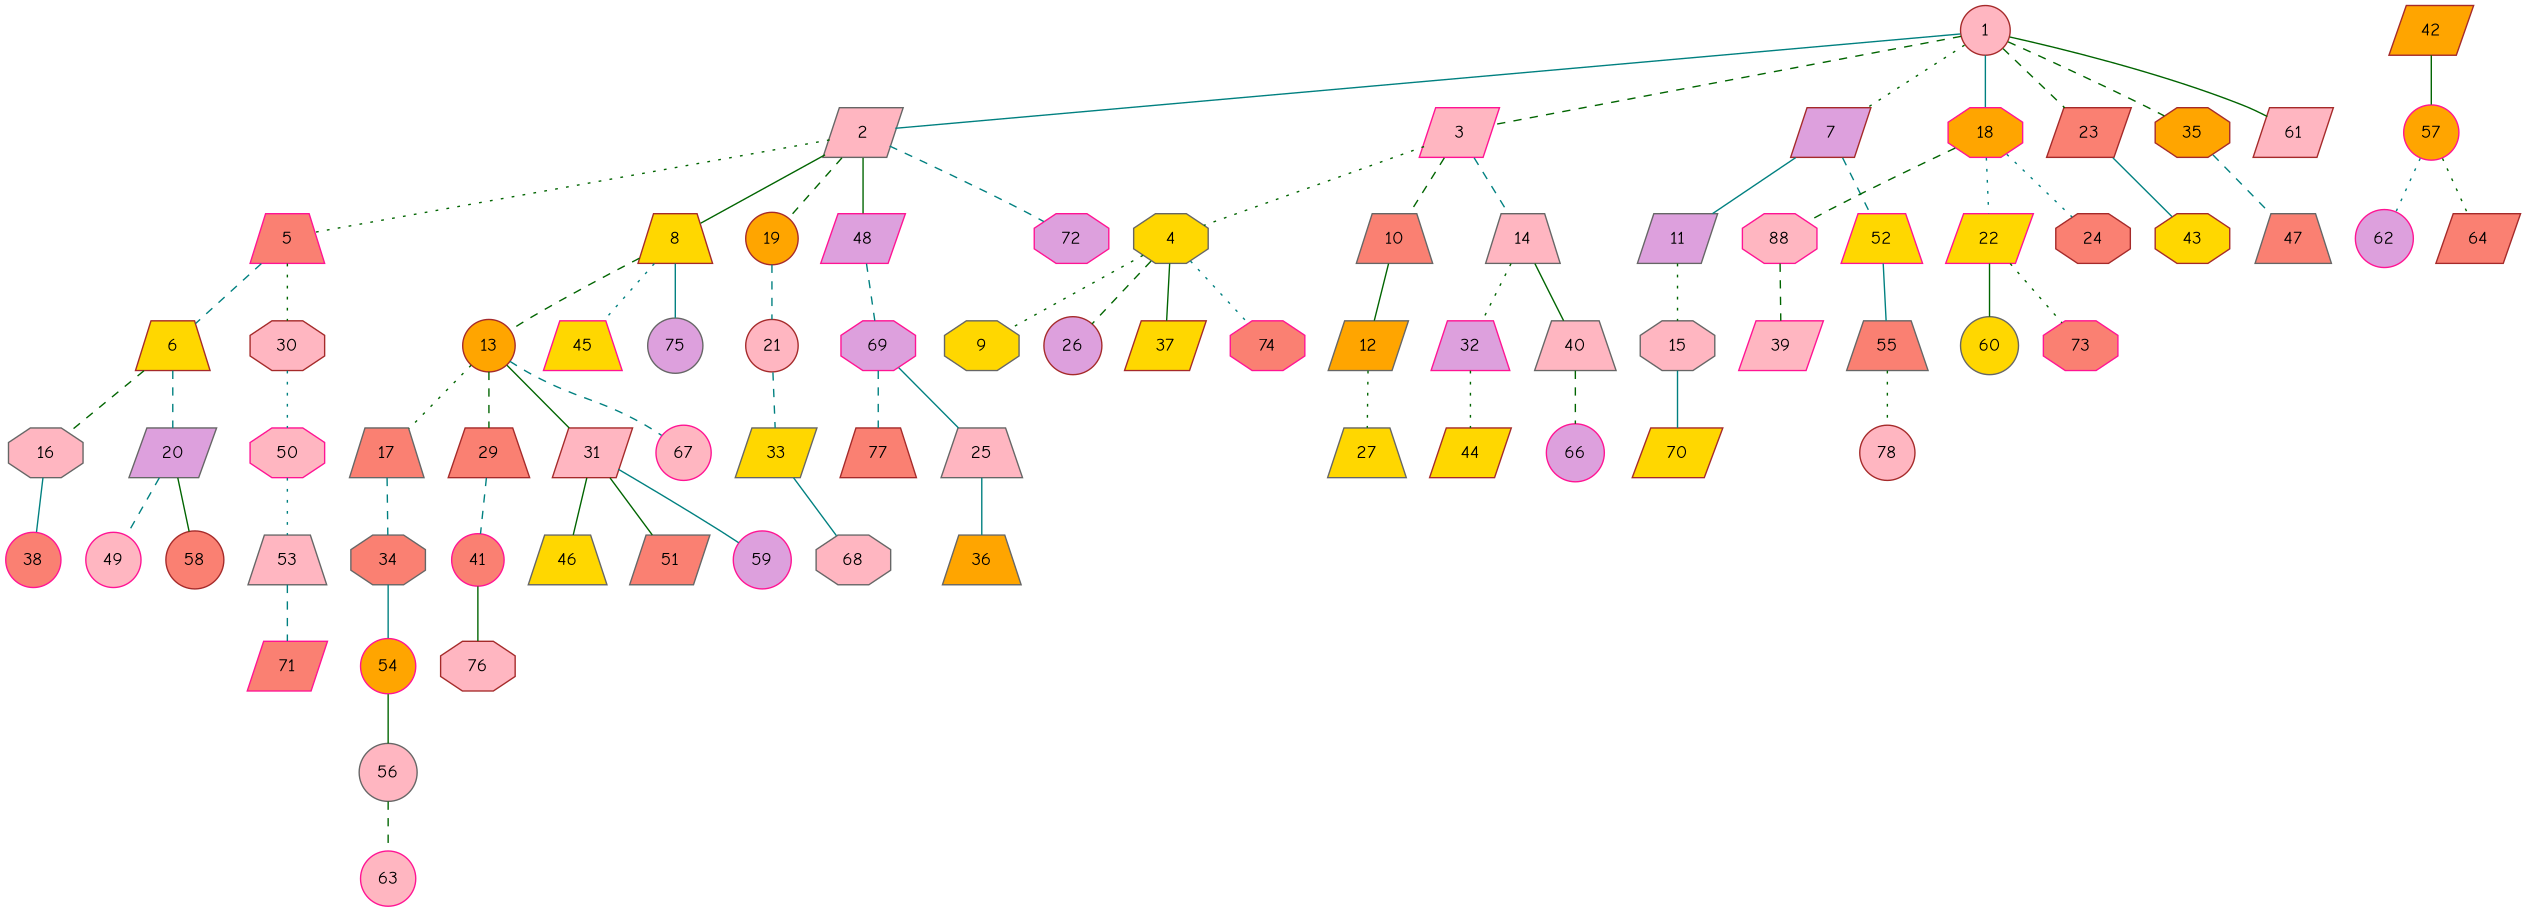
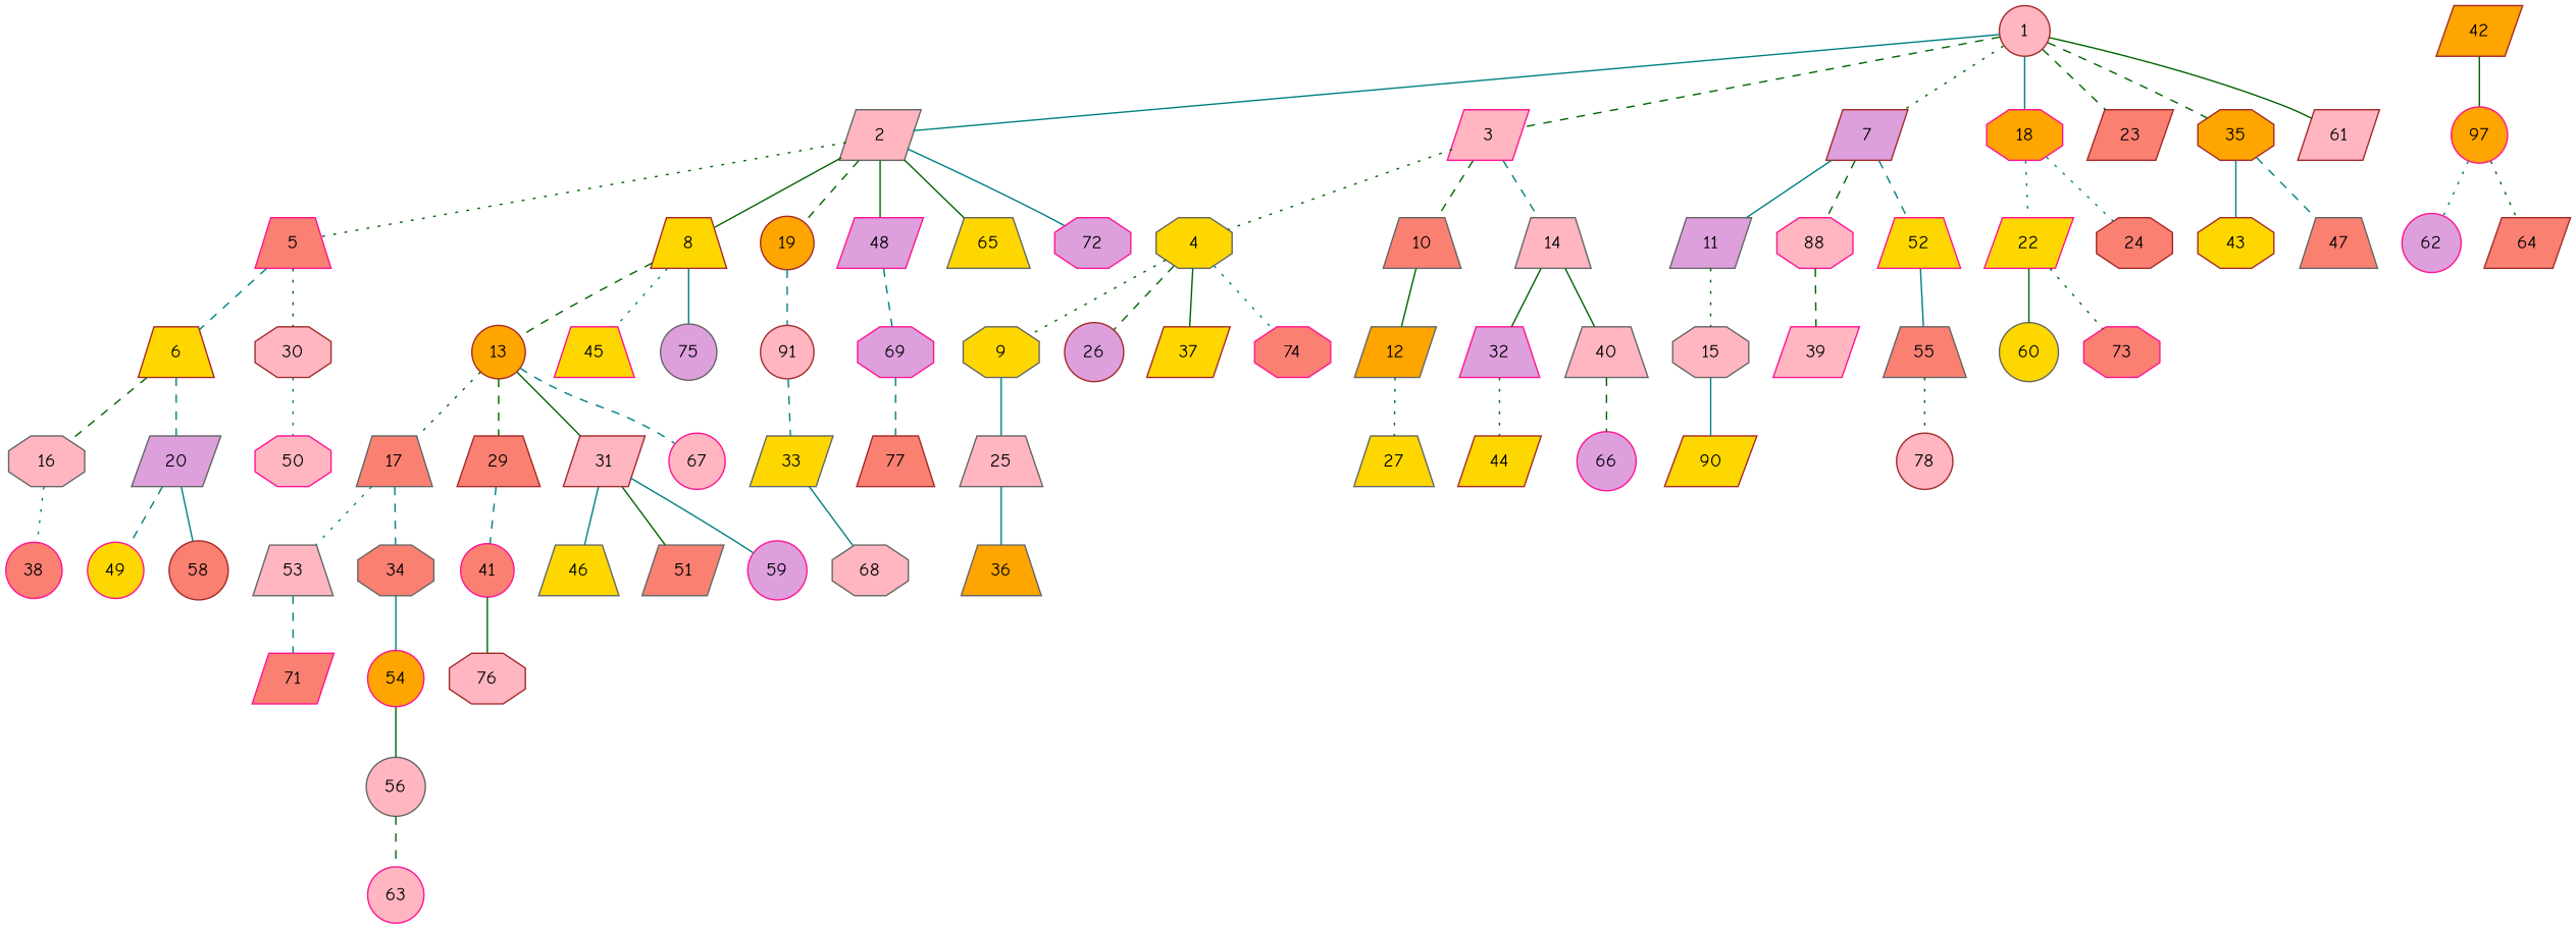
  graph {
    fontname="Comic Neue"
    node [color=gray40 fillcolor=lightpink fontname="Comic Neue" shape=circle style=filled]
    edge [color=darkgreen fontname="Comic Neue" style=dashed weight=1.0]
    1 [color=brown]
    2 [shape=parallelogram]
    3 [color=deeppink shape=parallelogram]
    7 [color=brown fillcolor=plum shape=parallelogram]
    18 [color=deeppink fillcolor=orange shape=octagon]
    23 [color=brown fillcolor=salmon shape=parallelogram]
    35 [color=brown fillcolor=orange shape=octagon]
    61 [color=brown shape=parallelogram]
    5 [color=deeppink fillcolor=salmon shape=trapezium]
    8 [color=brown fillcolor=gold shape=trapezium]
    19 [color=brown fillcolor=orange]
    48 [color=deeppink fillcolor=plum shape=parallelogram]
+   65 [fillcolor=gold shape=trapezium]
    72 [color=deeppink fillcolor=plum shape=octagon]
    4 [fillcolor=gold shape=octagon]
    10 [fillcolor=salmon shape=trapezium]
    14 [shape=trapezium]
    11 [fillcolor=plum shape=parallelogram]
    n19 [color=deeppink label=88 shape=octagon]
    52 [color=deeppink fillcolor=gold shape=trapezium]
    22 [color=deeppink fillcolor=gold shape=parallelogram]
    24 [color=brown fillcolor=salmon shape=octagon]
    43 [color=brown fillcolor=gold shape=octagon]
    47 [fillcolor=salmon shape=trapezium]
    6 [color=brown fillcolor=gold shape=trapezium]
    30 [color=brown shape=octagon]
    13 [color=brown fillcolor=orange]
    45 [color=deeppink fillcolor=gold shape=trapezium]
    75 [fillcolor=plum]
-   21 [color=brown]
+   21 [color=brown label=91]
    69 [color=deeppink fillcolor=plum shape=octagon]
    9 [fillcolor=gold shape=octagon]
    26 [color=brown fillcolor=plum]
    37 [color=brown fillcolor=gold shape=parallelogram]
    74 [color=deeppink fillcolor=salmon shape=octagon]
    12 [fillcolor=orange shape=parallelogram]
    32 [color=deeppink fillcolor=plum shape=trapezium]
    40 [shape=trapezium]
    25 [shape=trapezium]
    16 [shape=octagon]
    20 [fillcolor=plum shape=parallelogram]
    50 [color=deeppink shape=octagon]
    38 [color=deeppink fillcolor=salmon]
-   49 [color=deeppink]
+   49 [color=deeppink fillcolor=gold]
    58 [color=brown fillcolor=salmon]
    15 [shape=octagon]
    39 [color=deeppink shape=parallelogram]
    55 [fillcolor=salmon shape=trapezium]
    17 [fillcolor=salmon shape=trapezium]
    29 [color=brown fillcolor=salmon shape=trapezium]
    31 [color=brown shape=parallelogram]
    67 [color=deeppink]
    36 [fillcolor=orange shape=trapezium]
    27 [fillcolor=gold shape=trapezium]
-   70 [color=brown fillcolor=gold shape=parallelogram]
+   70 [color=brown fillcolor=gold shape=parallelogram label=90]
    34 [fillcolor=salmon shape=octagon]
    41 [color=deeppink fillcolor=salmon]
    46 [fillcolor=gold shape=trapezium]
    51 [fillcolor=salmon shape=parallelogram]
    59 [color=deeppink fillcolor=plum]
    44 [color=brown fillcolor=gold shape=parallelogram]
    66 [color=deeppink fillcolor=plum]
    54 [color=deeppink fillcolor=orange]
    60 [fillcolor=gold]
    73 [color=deeppink fillcolor=salmon shape=octagon]
    33 [fillcolor=gold shape=parallelogram]
    68 [shape=octagon]
    76 [color=brown shape=octagon]
    53 [shape=trapezium]
    42 [color=brown fillcolor=orange shape=parallelogram]
-   57 [color=deeppink fillcolor=orange]
+   57 [color=deeppink fillcolor=orange label=97]
    56
    62 [color=deeppink fillcolor=plum]
    64 [color=brown fillcolor=salmon shape=parallelogram]
    77 [color=brown fillcolor=salmon shape=trapezium]
    71 [color=deeppink fillcolor=salmon shape=parallelogram]
    78 [color=brown]
    63 [color=deeppink]
    1 -- 2 [color=teal style=solid]
    1 -- 3
    1 -- 7 [style=dotted]
    1 -- 18 [color=teal style=solid]
    1 -- 23
    1 -- 35
    1 -- 61 [style=solid]
    2 -- 5 [style=dotted]
    2 -- 8 [style=solid]
    2 -- 19
    2 -- 48 [style=solid]
-   2 -- 72 [color=teal]
+   2 -- 65 [style=solid]
+   2 -- 72 [color=teal style=solid]
    3 -- 4 [style=dotted]
    3 -- 10
    3 -- 14 [color=teal]
    7 -- 11 [color=teal style=solid]
-   18 -- n19
+   7 -- n19
    7 -- 52 [color=teal]
    18 -- 22 [color=teal style=dotted]
    18 -- 24 [color=teal style=dotted]
-   23 -- 43 [color=teal style=solid]
+   35 -- 43 [color=teal style=solid]
    35 -- 47 [color=teal]
    5 -- 6 [color=teal]
    5 -- 30 [style=dotted]
    8 -- 13
    8 -- 45 [color=teal style=dotted]
    8 -- 75 [color=teal style=solid weight=2.0]
    19 -- 21 [color=teal weight=2.0]
    48 -- 69 [color=teal]
    4 -- 9 [style=dotted]
    4 -- 26
    4 -- 37 [style=solid]
    4 -- 74 [color=teal style=dotted]
    10 -- 12 [style=solid]
-   14 -- 32 [style=dotted]
+   14 -- 32 [style=solid]
    14 -- 40 [style=solid weight=2.0]
    11 -- 15 [style=dotted weight=4.0]
    n19 -- 39 [weight=2.0]
    52 -- 55 [color=teal style=solid]
    22 -- 60 [style=solid weight=2.0]
    22 -- 73 [style=dotted]
    6 -- 16
    6 -- 20 [color=teal]
    30 -- 50 [color=teal style=dotted]
    13 -- 17 [style=dotted weight=3.0]
    13 -- 29
    13 -- 31 [style=solid]
    13 -- 67 [color=teal]
    21 -- 33 [color=teal]
    69 -- 77 [color=teal]
-   69 -- 25 [color=teal style=solid]
+   9 -- 25 [color=teal style=solid]
    12 -- 27 [style=dotted]
    32 -- 44 [style=dotted]
    40 -- 66
    25 -- 36 [color=teal style=solid]
-   16 -- 38 [color=teal style=solid]
+   16 -- 38 [color=teal style=dotted]
    20 -- 49 [color=teal]
-   20 -- 58 [style=solid]
-   50 -- 53 [color=teal style=dotted]
+   20 -- 58 [color=teal style=solid]
+   17 -- 53 [color=teal style=dotted]
    15 -- 70 [color=teal style=solid]
    55 -- 78 [style=dotted]
    17 -- 34 [color=teal]
    29 -- 41 [color=teal]
-   31 -- 46 [style=solid]
+   31 -- 46 [color=teal style=solid]
    31 -- 51 [style=solid]
    31 -- 59 [color=teal style=solid]
    34 -- 54 [color=teal style=solid]
    41 -- 76 [style=solid]
    54 -- 56 [style=solid]
    33 -- 68 [color=teal style=solid]
    53 -- 71 [color=teal]
    42 -- 57 [style=solid]
    57 -- 62 [color=teal style=dotted]
    57 -- 64 [style=dotted]
    56 -- 63
  }
